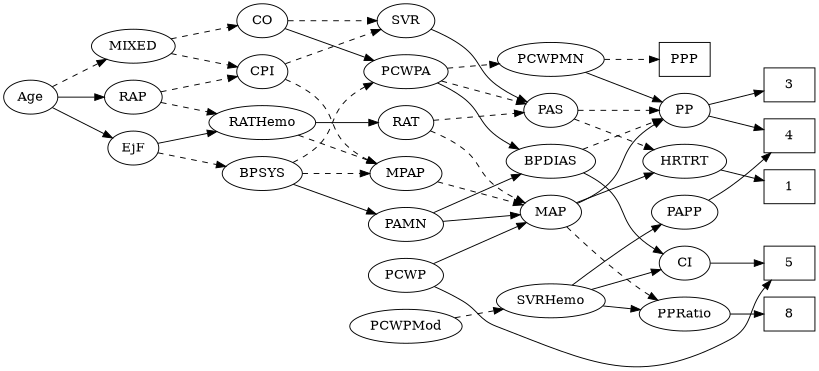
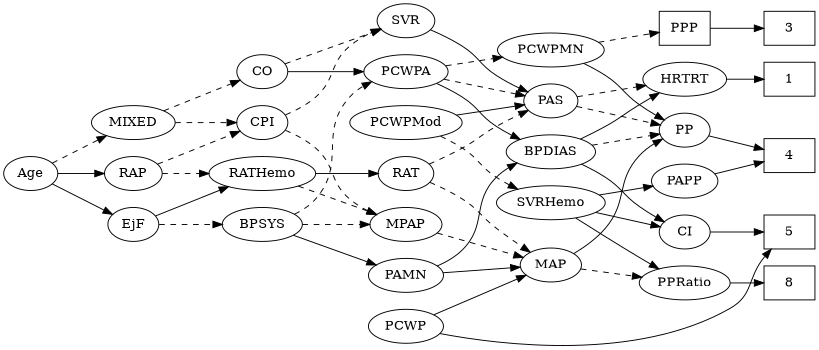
  strict digraph {
    rankdir=LR
    edge [style=solid]
    1 [height=0.5 shape=box width=0.75]
    n2 [height=0.5 label=8 shape=box width=0.75]
    3 [height=0.5 shape=box width=0.75]
    4 [height=0.5 shape=box width=0.75]
    5 [height=0.5 shape=box width=0.75]
    Age [height=0.5 width=0.75]
    EjF [height=0.5 width=0.75]
    RAP [height=0.5 width=0.77632]
    MIXED [height=0.5 width=1.1193]
    BPSYS [height=0.5 width=1.0471]
    RATHemo [height=0.5 width=1.3721]
    CPI [height=0.5 width=0.75]
    CO [height=0.5 width=0.75]
    MPAP [height=0.5 width=0.97491]
    PAMN [height=0.5 width=1.011]
    PCWPA [height=0.5 width=1.1555]
    RAT [height=0.5 width=0.75827]
    SVR [height=0.5 width=0.77632]
    MAP [height=0.5 width=0.84854]
    BPDIAS [height=0.5 width=1.1735]
    PAS [height=0.5 width=0.75]
    PCWPMN [height=0.5 width=1.3902]
    PCWPMod [height=0.5 width=1.4443]
    SVRHemo [height=0.5 width=1.3902]
    PP [height=0.5 width=0.75]
    PPRatio [height=0.5 width=1.1013]
    PCWP [height=0.5 width=0.97491]
    HRTRT [height=0.5 width=1.1013]
    CI [height=0.5 width=0.75]
    PPP [height=0.5 shape=box width=0.75]
    PAPP [height=0.5 width=0.88464]
    Age -> EjF
    Age -> RAP
    Age -> MIXED [style=dashed]
    EjF -> BPSYS [style=dashed]
    EjF -> RATHemo
    RAP -> RATHemo [style=dashed]
    RAP -> CPI [style=dashed]
    MIXED -> CPI [style=dashed]
    MIXED -> CO [style=dashed]
    BPSYS -> MPAP [style=dashed]
    BPSYS -> PAMN
    BPSYS -> PCWPA [style=dashed]
    RATHemo -> MPAP [style=dashed]
    RATHemo -> RAT
    CPI -> MPAP [style=dashed]
    CPI -> SVR [style=dashed]
    CO -> PCWPA
    CO -> SVR [style=dashed]
    MPAP -> MAP [style=dashed]
    PAMN -> MAP
    PAMN -> BPDIAS
    PCWPA -> BPDIAS
    PCWPA -> PAS [style=dashed]
    PCWPA -> PCWPMN [style=dashed]
    RAT -> MAP [style=dashed]
    RAT -> PAS [style=dashed]
    SVR -> PAS
    MAP -> PP
    MAP -> PPRatio [style=dashed]
    BPDIAS -> PP [style=dashed]
-   MAP -> HRTRT
+   BPDIAS -> HRTRT
    BPDIAS -> CI
    PAS -> PP [style=dashed]
    PAS -> HRTRT [style=dashed]
    PCWPMN -> PP
    PCWPMN -> PPP [style=dashed]
+   PCWPMod -> PAS
    PCWPMod -> SVRHemo [style=dashed]
    SVRHemo -> PPRatio
    SVRHemo -> CI
    SVRHemo -> PAPP
    PP -> 4
    PPRatio -> n2
    PCWP -> 5
    PCWP -> MAP
    HRTRT -> 1
    CI -> 5
-   PP -> 3
+   PPP -> 3
    PAPP -> 4
  }
